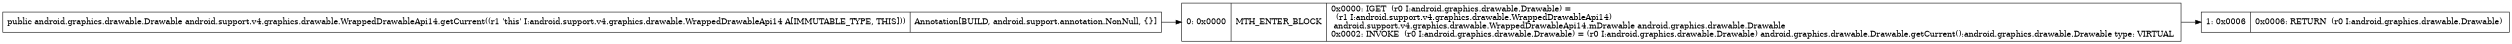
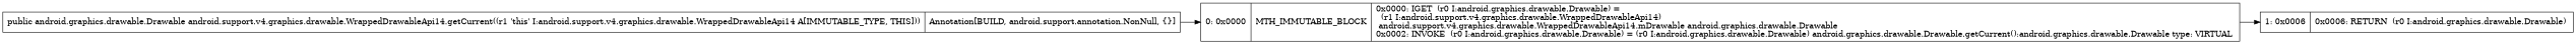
  digraph {
    rankdir=LR
    node [shape=record]
-   n1 [label="{0\:\ 0x0000|MTH_ENTER_BLOCK\l|0x0000: IGET  (r0 I:android.graphics.drawable.Drawable) = \l  (r1 I:android.support.v4.graphics.drawable.WrappedDrawableApi14)\l android.support.v4.graphics.drawable.WrappedDrawableApi14.mDrawable android.graphics.drawable.Drawable \l0x0002: INVOKE  (r0 I:android.graphics.drawable.Drawable) = (r0 I:android.graphics.drawable.Drawable) android.graphics.drawable.Drawable.getCurrent():android.graphics.drawable.Drawable type: VIRTUAL \l}"]
+   n1 [label="{0\:\ 0x0000|MTH_IMMUTABLE_BLOCK\l|0x0000: IGET  (r0 I:android.graphics.drawable.Drawable) = \l  (r1 I:android.support.v4.graphics.drawable.WrappedDrawableApi14)\l android.support.v4.graphics.drawable.WrappedDrawableApi14.mDrawable android.graphics.drawable.Drawable \l0x0002: INVOKE  (r0 I:android.graphics.drawable.Drawable) = (r0 I:android.graphics.drawable.Drawable) android.graphics.drawable.Drawable.getCurrent():android.graphics.drawable.Drawable type: VIRTUAL \l}"]
    n2 [label="{1\:\ 0x0006|0x0006: RETURN  (r0 I:android.graphics.drawable.Drawable) \l}"]
    n3 [label="{public android.graphics.drawable.Drawable android.support.v4.graphics.drawable.WrappedDrawableApi14.getCurrent((r1 'this' I:android.support.v4.graphics.drawable.WrappedDrawableApi14 A[IMMUTABLE_TYPE, THIS]))  | Annotation[BUILD, android.support.annotation.NonNull, \{\}]\l}"]
    n1 -> n2
    n3 -> n1
  }
